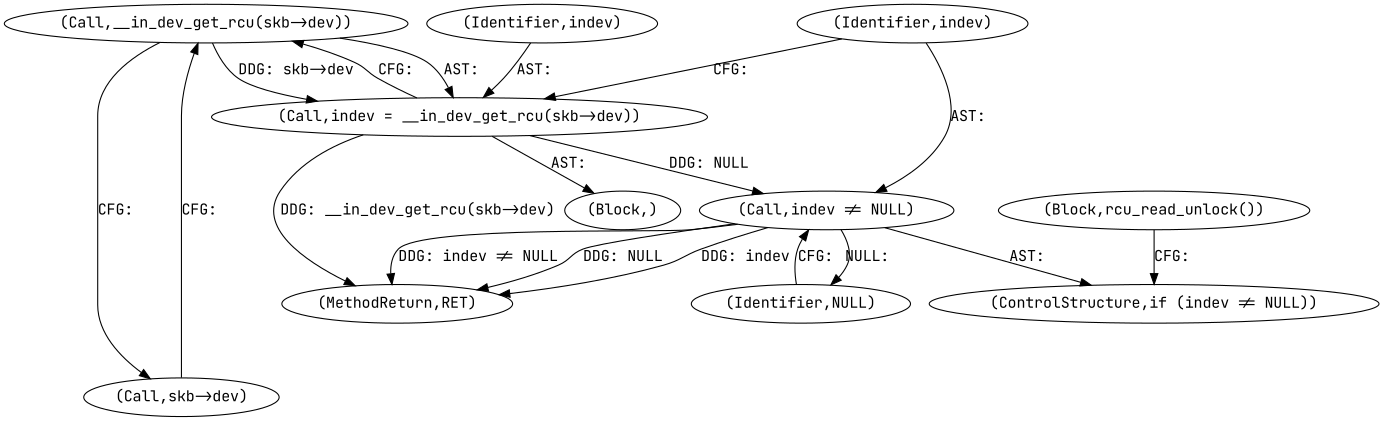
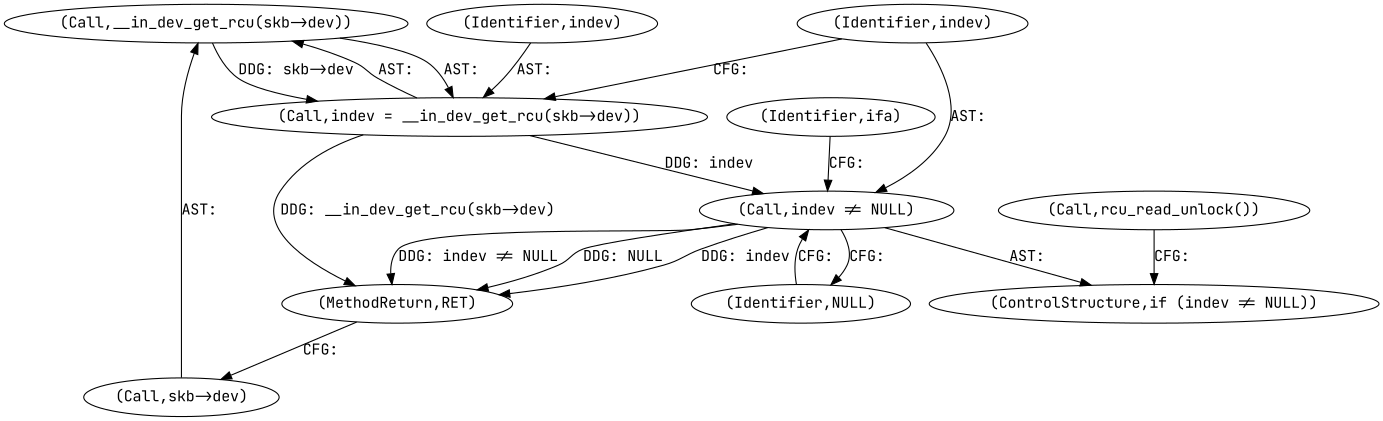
  digraph {
    fontname="JetBrains Mono"
    node [fontname="JetBrains Mono"]
    edge [fontname="JetBrains Mono"]
    n1 [label="(Call,__in_dev_get_rcu(skb->dev))"]
    n2 [label="(Call,indev = __in_dev_get_rcu(skb->dev))"]
    n3 [label="(Call,skb->dev)"]
    n4 [label="(MethodReturn,RET)"]
    n5 [label="(Call,indev != NULL)"]
-   n6 [label="(Block,)"]
    n7 [label="(ControlStructure,if (indev != NULL))"]
    n8 [label="(Identifier,NULL)"]
-   n9 [label="(Block,rcu_read_unlock())"]
+   n9 [label="(Call,rcu_read_unlock())"]
+   n10 [label="(Identifier,ifa)"]
    n11 [label="(Identifier,indev)"]
    n12 [label="(Identifier,indev)"]
    n1 -> n2 [label="AST: "]
    n1 -> n2 [label="DDG: skb->dev"]
-   n1 -> n3 [label="CFG: "]
-   n2 -> n1 [label="CFG: "]
+   n4 -> n3 [label="CFG: "]
+   n2 -> n1 [label="AST: "]
    n2 -> n4 [label="DDG: __in_dev_get_rcu(skb->dev)"]
-   n2 -> n5 [label="DDG: NULL"]
-   n2 -> n6 [label="AST: "]
-   n3 -> n1 [label="CFG: "]
+   n2 -> n5 [label="DDG: indev"]
+   n3 -> n1 [label="AST: "]
    n5 -> n4 [label="DDG: indev != NULL"]
    n5 -> n4 [label="DDG: NULL"]
    n5 -> n4 [label="DDG: indev"]
    n5 -> n7 [label="AST: "]
-   n5 -> n8 [label="NULL: "]
+   n5 -> n8 [label="CFG: "]
    n8 -> n5 [label="CFG: "]
    n9 -> n7 [label="CFG: "]
+   n10 -> n5 [label="CFG: "]
    n11 -> n2 [label="AST: "]
    n12 -> n2 [label="CFG: "]
    n12 -> n5 [label="AST: "]
  }
